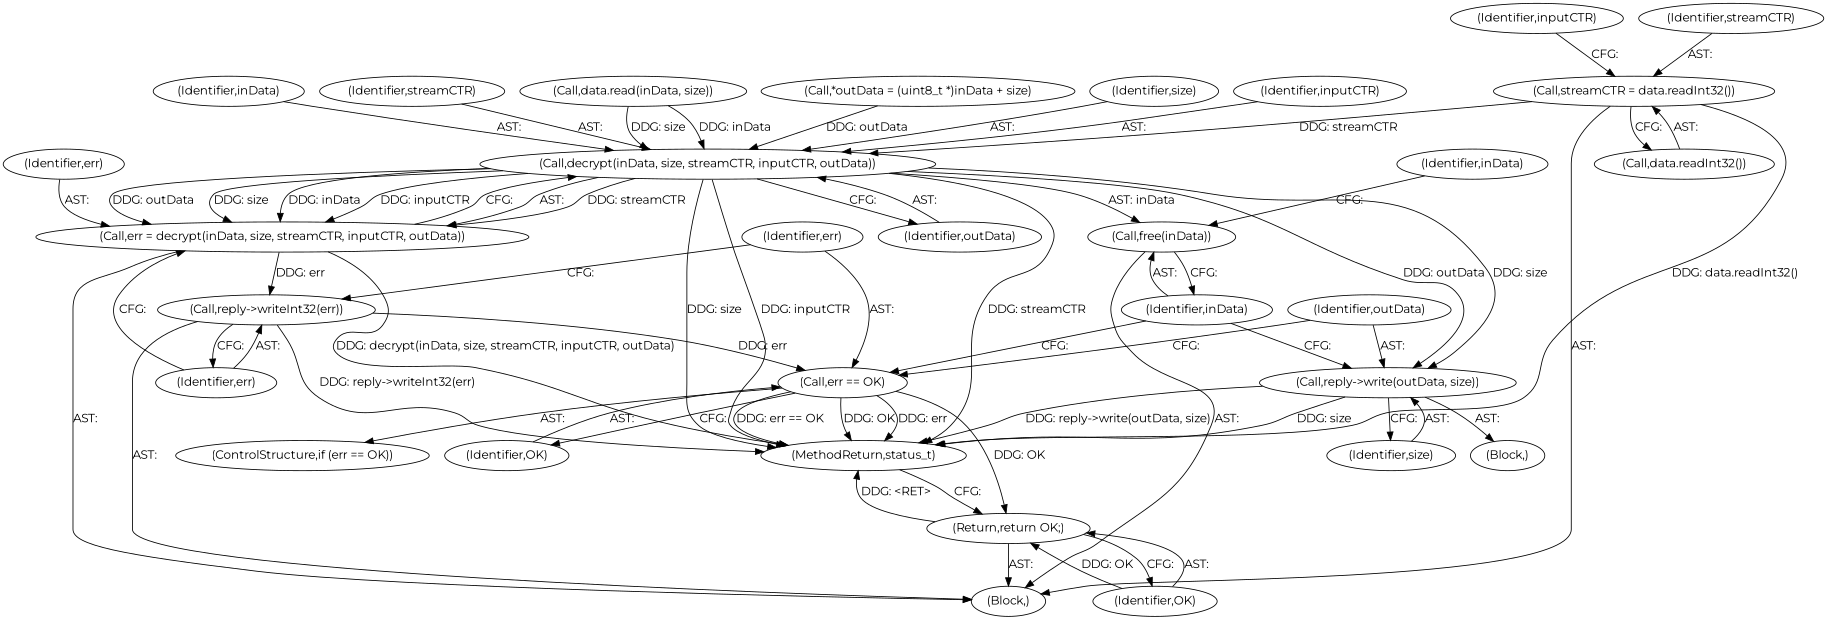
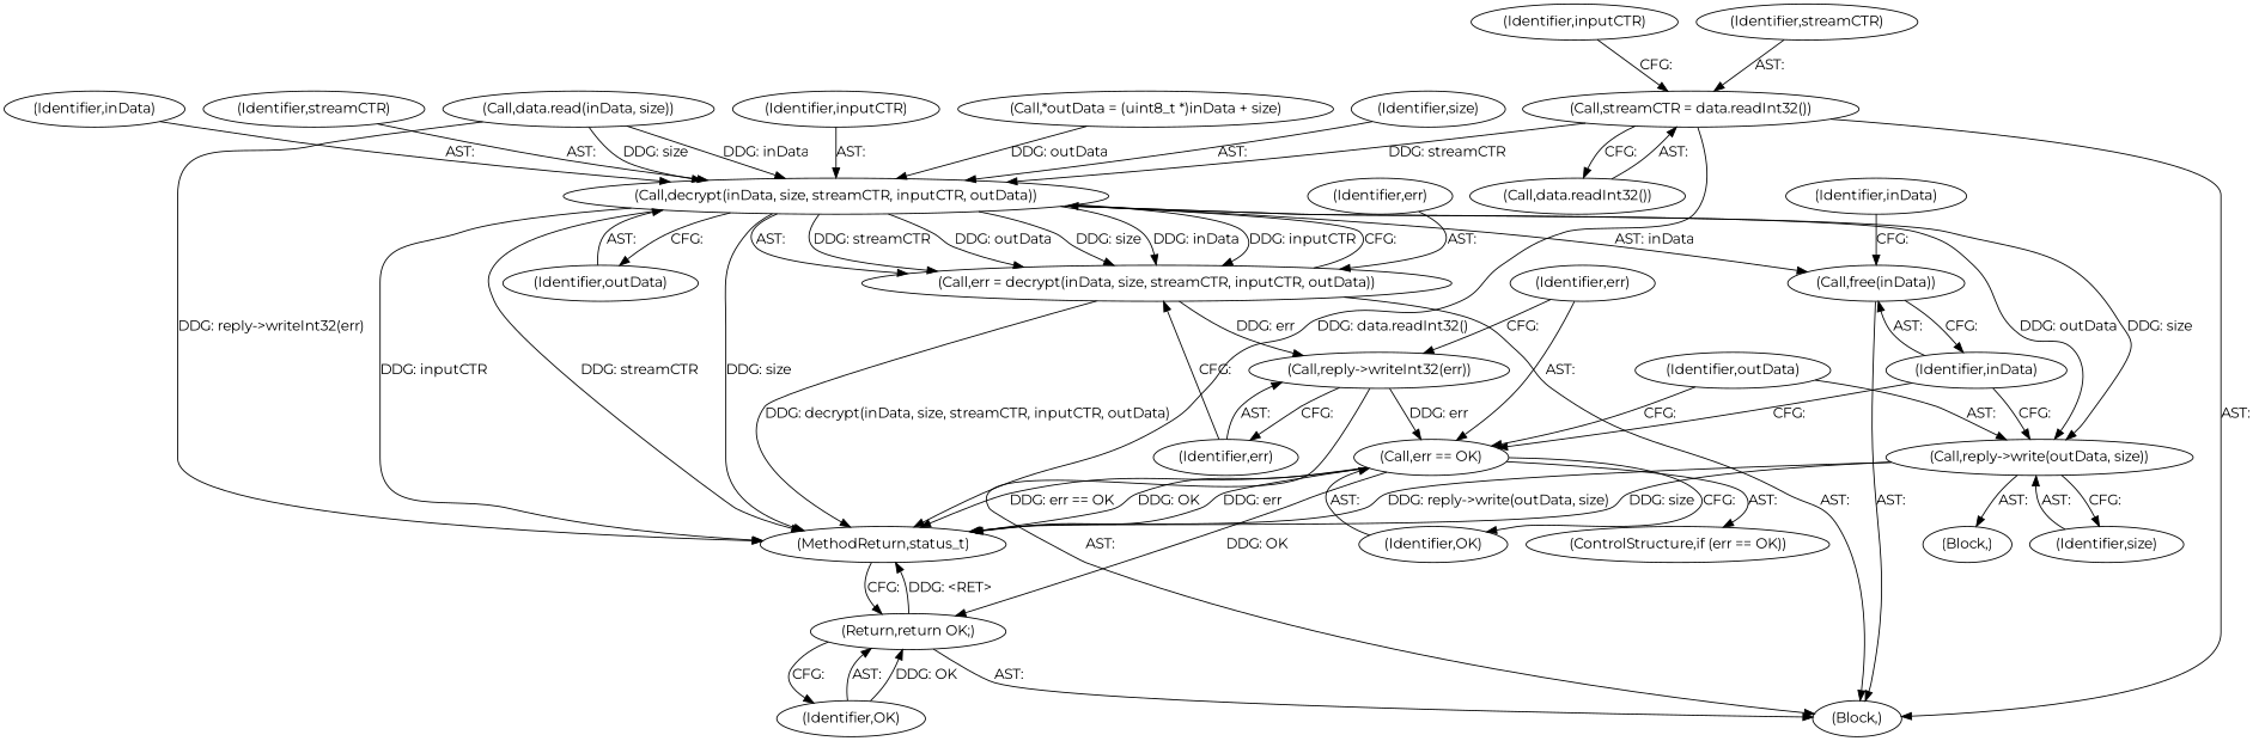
  digraph {
    fontname=Montserrat
    node [fontname=Montserrat]
    edge [fontname=Montserrat]
    n1 [label="(Call,streamCTR = data.readInt32())"]
    n2 [label="(Call,decrypt(inData, size, streamCTR, inputCTR, outData))"]
    n3 [label="(Call,data.readInt32())"]
    n4 [label="(MethodReturn,status_t)"]
    n5 [label="(Block,)"]
    n6 [label="(Call,err = decrypt(inData, size, streamCTR, inputCTR, outData))"]
    n7 [label="(Call,reply->write(outData, size))"]
    n8 [label="(Call,free(inData))"]
    n9 [label="(Identifier,outData)"]
    n10 [label="(Return,return OK;)"]
    n11 [label="(Call,reply->writeInt32(err))"]
    n12 [label="(Block,)"]
    n13 [label="(Identifier,size)"]
    n14 [label="(Identifier,inData)"]
    n15 [label="(Call,err == OK)"]
    n16 [label="(Identifier,err)"]
    n17 [label="(ControlStructure,if (err == OK))"]
    n18 [label="(Identifier,OK)"]
    n19 [label="(Identifier,OK)"]
    n20 [label="(Call,*outData = (uint8_t *)inData + size)"]
    n21 [label="(Identifier,size)"]
    n22 [label="(Identifier,inData)"]
    n23 [label="(Identifier,err)"]
    n24 [label="(Identifier,err)"]
    n25 [label="(Identifier,inputCTR)"]
    n26 [label="(Call,data.read(inData, size))"]
    n27 [label="(Identifier,inData)"]
    n28 [label="(Identifier,streamCTR)"]
    n29 [label="(Identifier,inputCTR)"]
    n30 [label="(Identifier,streamCTR)"]
    n31 [label="(Identifier,outData)"]
    n1 -> n2 [label="DDG: streamCTR"]
    n1 -> n3 [label="CFG: "]
    n1 -> n4 [label="DDG: data.readInt32()"]
    n1 -> n5 [label="AST: "]
    n2 -> n4 [label="DDG: size"]
    n2 -> n4 [label="DDG: inputCTR"]
    n2 -> n4 [label="DDG: streamCTR"]
    n2 -> n6 [label="AST: "]
    n2 -> n6 [label="DDG: streamCTR"]
    n2 -> n6 [label="DDG: outData"]
    n2 -> n6 [label="DDG: size"]
    n2 -> n6 [label="DDG: inData"]
    n2 -> n6 [label="DDG: inputCTR"]
    n2 -> n7 [label="DDG: outData"]
    n2 -> n7 [label="DDG: size"]
    n2 -> n8 [label="AST: inData"]
    n2 -> n9 [label="CFG: "]
    n3 -> n1 [label="AST: "]
    n4 -> n10 [label="CFG: "]
    n6 -> n2 [label="CFG: "]
    n6 -> n4 [label="DDG: decrypt(inData, size, streamCTR, inputCTR, outData)"]
    n6 -> n5 [label="AST: "]
    n6 -> n11 [label="DDG: err"]
    n7 -> n4 [label="DDG: reply->write(outData, size)"]
    n7 -> n4 [label="DDG: size"]
    n7 -> n12 [label="AST: "]
    n7 -> n13 [label="CFG: "]
    n8 -> n5 [label="AST: "]
    n8 -> n14 [label="CFG: "]
    n9 -> n2 [label="AST: "]
    n10 -> n4 [label="DDG: <RET>"]
    n10 -> n5 [label="AST: "]
    n10 -> n19 [label="CFG: "]
-   n11 -> n4 [label="DDG: reply->writeInt32(err)"]
+   n26 -> n4 [label="DDG: reply->writeInt32(err)"]
    n11 -> n5 [label="AST: "]
    n11 -> n15 [label="DDG: err"]
    n11 -> n16 [label="CFG: "]
    n13 -> n7 [label="AST: "]
    n14 -> n7 [label="CFG: "]
    n14 -> n8 [label="AST: "]
    n14 -> n15 [label="CFG: "]
    n15 -> n4 [label="DDG: err == OK"]
    n15 -> n4 [label="DDG: OK"]
    n15 -> n4 [label="DDG: err"]
    n15 -> n10 [label="DDG: OK"]
    n15 -> n17 [label="AST: "]
    n15 -> n18 [label="CFG: "]
    n16 -> n6 [label="CFG: "]
    n16 -> n11 [label="AST: "]
    n18 -> n15 [label="AST: "]
    n19 -> n10 [label="AST: "]
    n19 -> n10 [label="DDG: OK"]
    n20 -> n2 [label="DDG: outData"]
    n21 -> n2 [label="AST: "]
    n22 -> n8 [label="CFG: "]
    n23 -> n11 [label="CFG: "]
    n23 -> n15 [label="AST: "]
    n24 -> n6 [label="AST: "]
    n25 -> n2 [label="AST: "]
    n26 -> n2 [label="DDG: inData"]
    n26 -> n2 [label="DDG: size"]
    n27 -> n2 [label="AST: "]
    n28 -> n2 [label="AST: "]
    n29 -> n1 [label="CFG: "]
    n30 -> n1 [label="AST: "]
    n31 -> n7 [label="AST: "]
    n31 -> n15 [label="CFG: "]
  }
